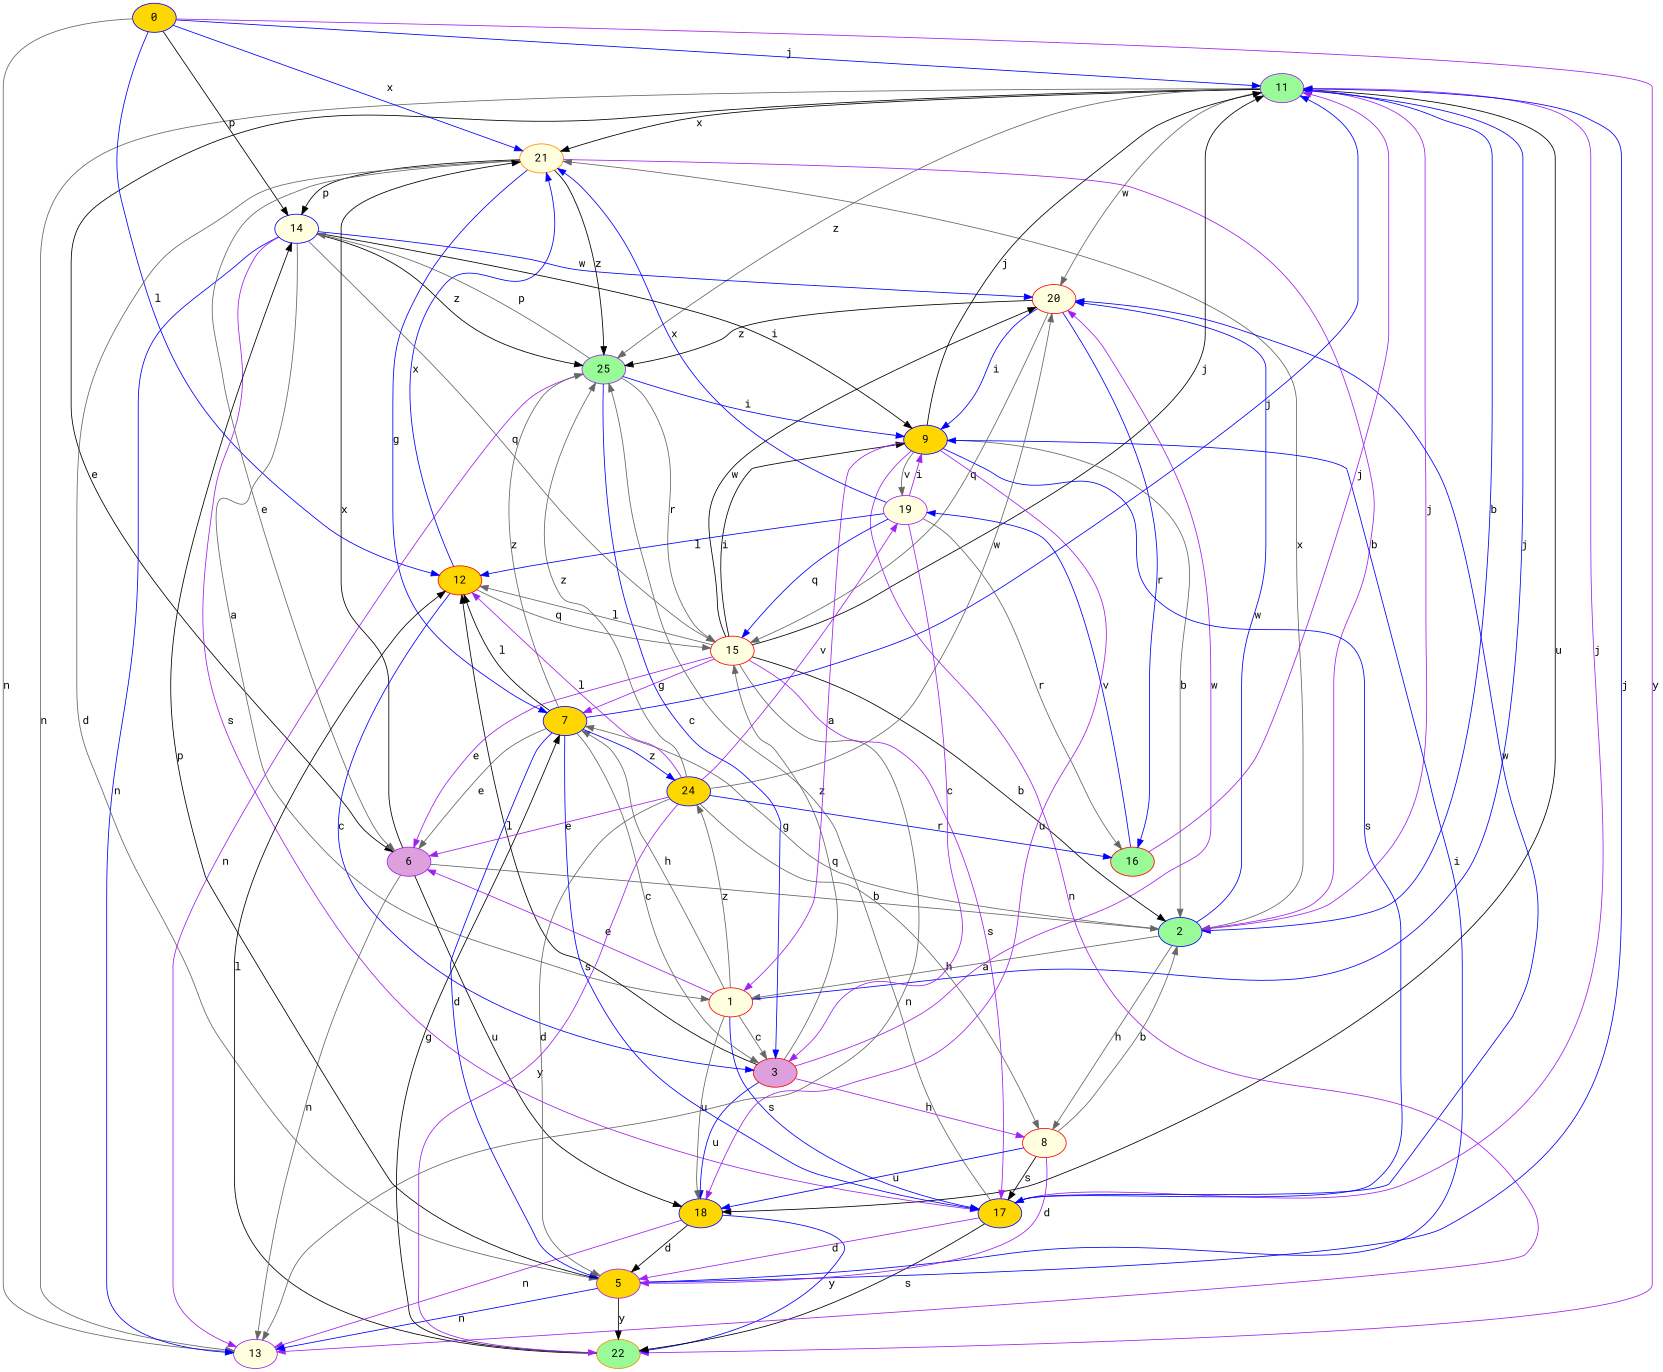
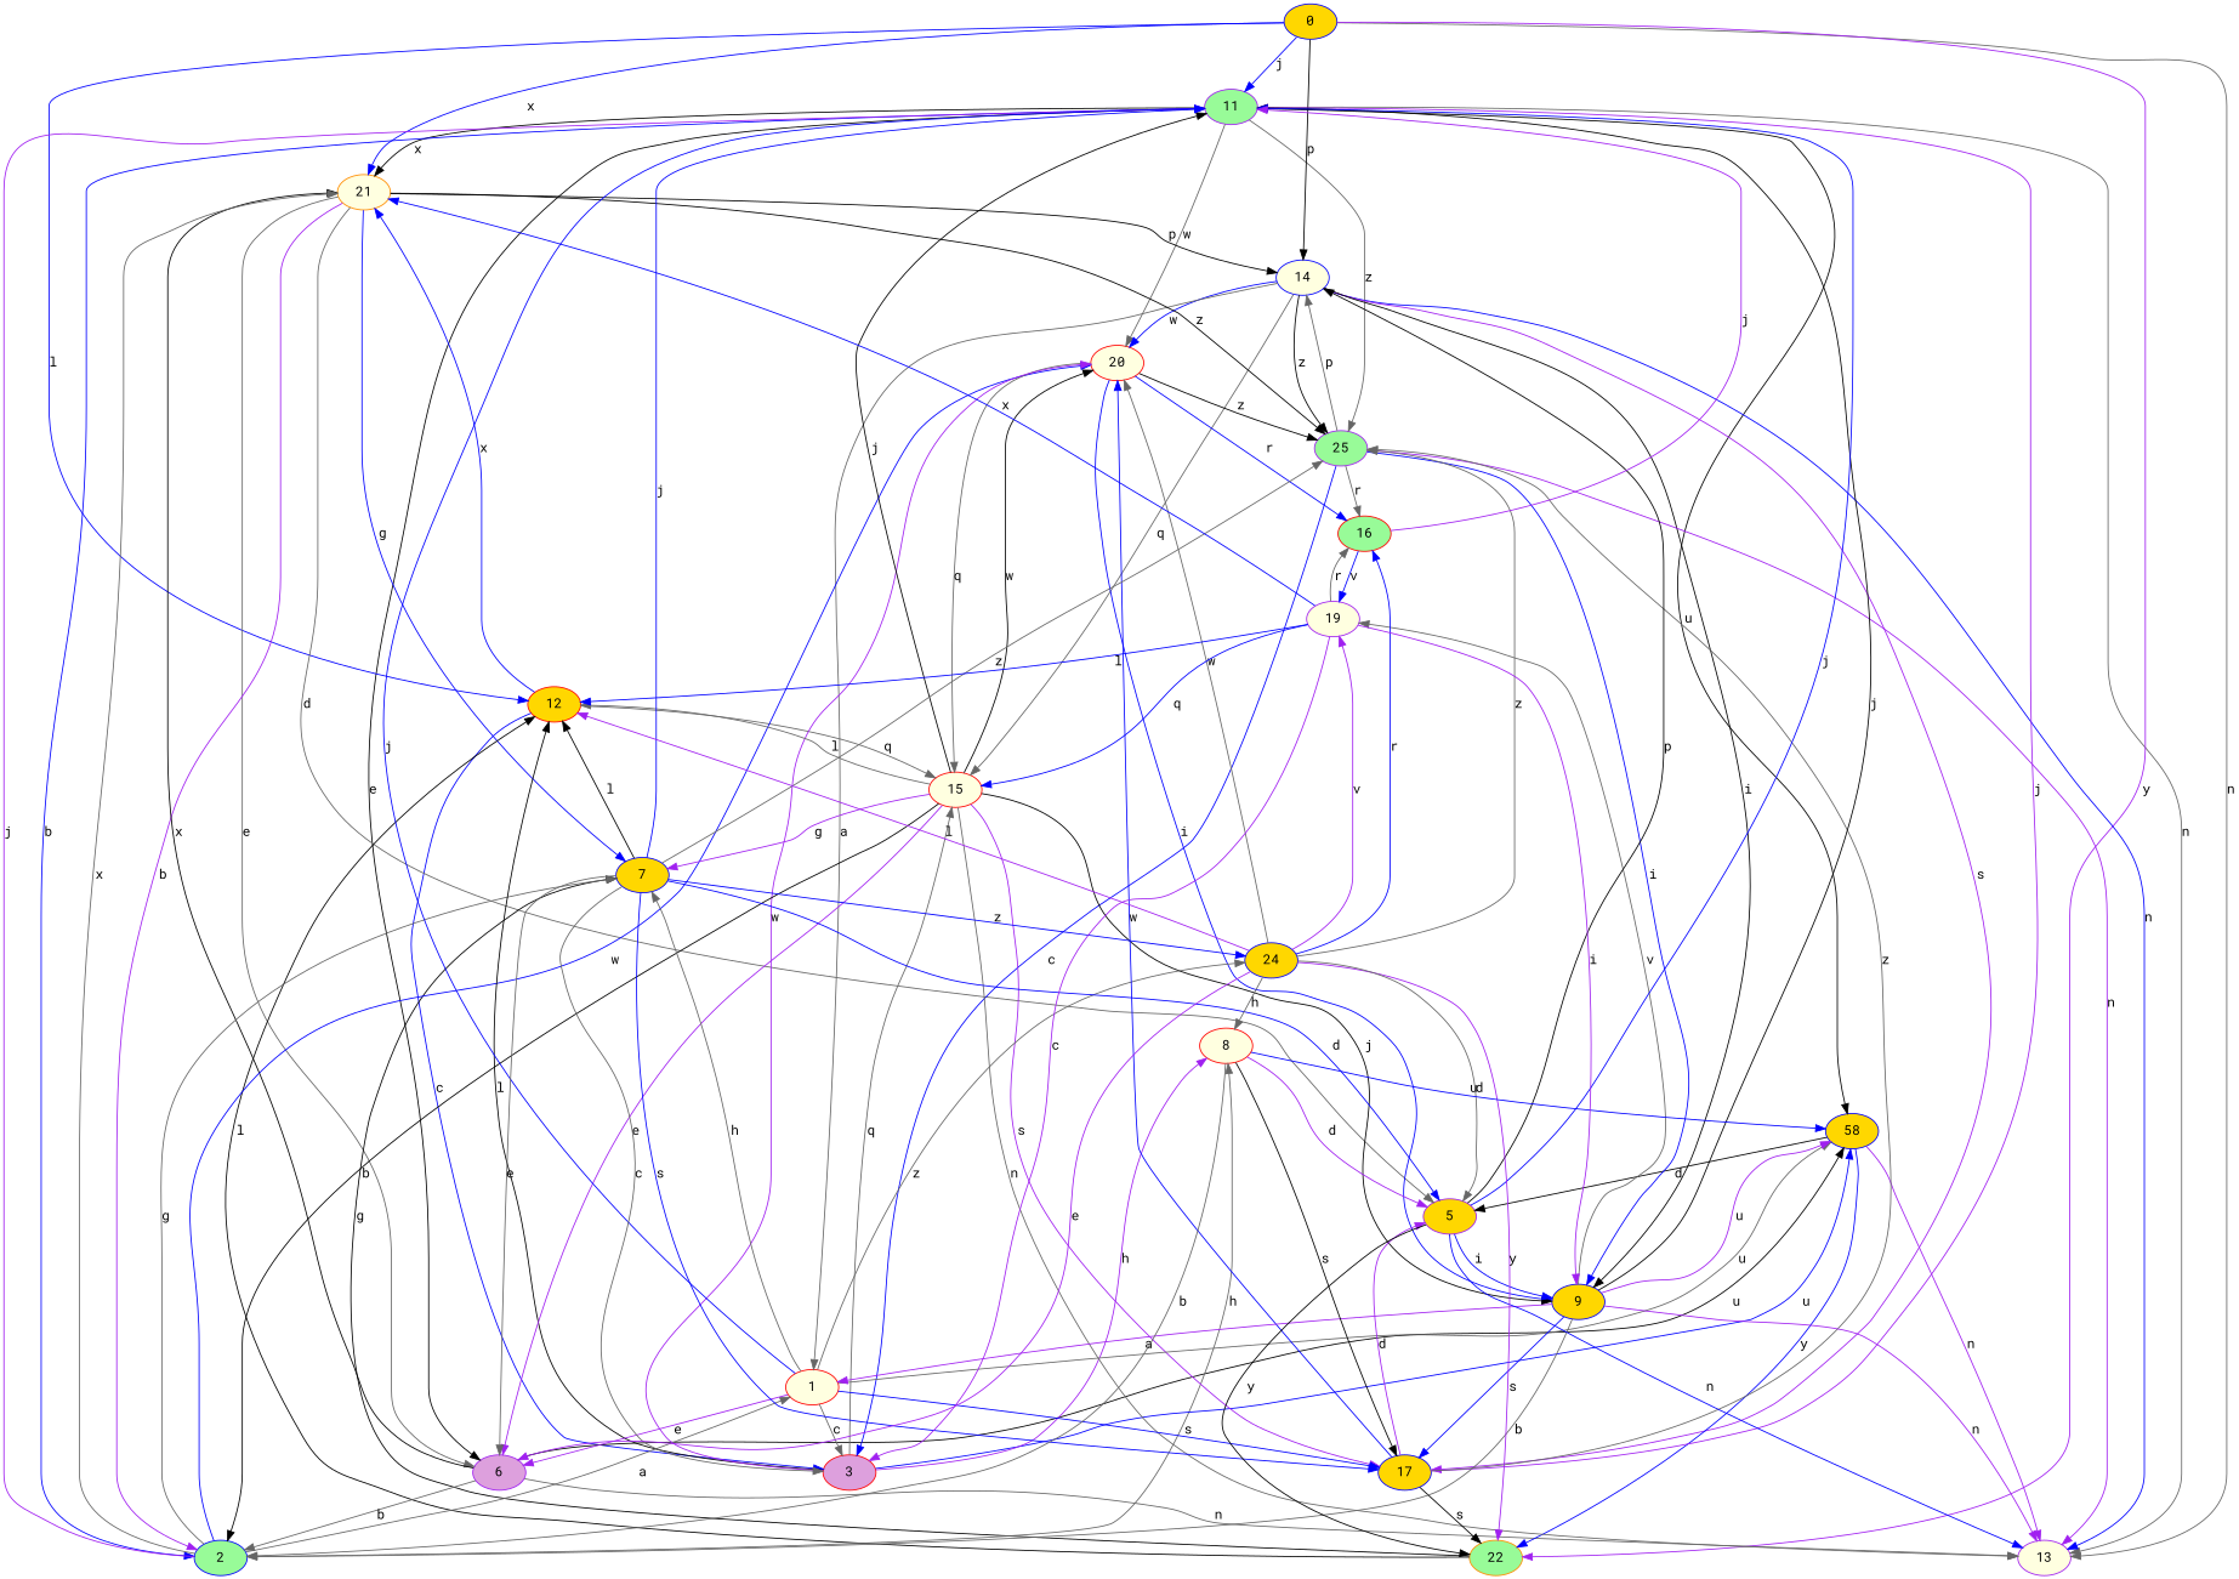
  strict digraph {
    fontname="Roboto Mono"
    node [color=blue fillcolor=gold fontname="Roboto Mono" style=filled]
    edge [color=gray40 fontname="Roboto Mono"]
    11 [color=purple fillcolor=palegreen]
    0
    12 [color=red]
    13 [color=purple fillcolor=lightyellow]
    14 [fillcolor=lightyellow]
    21 [color=darkorange fillcolor=lightyellow]
    22 [color=darkorange fillcolor=palegreen]
    6 [color=purple fillcolor=plum]
-   18
+   18 [label=58]
    2 [fillcolor=palegreen]
    20 [color=red fillcolor=lightyellow]
    25 [color=purple fillcolor=palegreen]
    3 [color=red fillcolor=plum]
    15 [color=red fillcolor=lightyellow]
    1 [color=red fillcolor=lightyellow]
    17
    9
    7
    5 [color=purple]
    24
    8 [color=red fillcolor=lightyellow]
    19 [color=purple fillcolor=lightyellow]
    16 [color=red fillcolor=palegreen]
    11 -> 13 [label=n]
    11 -> 21 [color=black label=x]
    11 -> 6 [color=black label=e]
    11 -> 18 [color=black label=u]
    11 -> 2 [color=blue label=b]
    11 -> 20 [label=w]
    11 -> 25 [label=z]
    0 -> 11 [color=blue label=j]
    0 -> 12 [color=blue label=l]
    0 -> 13 [label=n]
    0 -> 14 [color=black label=p]
    0 -> 21 [color=blue label=x]
    0 -> 22 [color=purple label=y]
    12 -> 21 [color=blue label=x]
    12 -> 3 [color=blue label=c]
    12 -> 15 [label=q]
    14 -> 13 [color=blue label=n]
    14 -> 20 [color=blue label=w]
    14 -> 25 [color=black label=z]
    14 -> 15 [label=q]
    14 -> 1 [label=a]
    14 -> 17 [color=purple label=s]
    14 -> 9 [color=black label=i]
    21 -> 14 [color=black label=p]
    21 -> 6 [label=e]
    21 -> 2 [color=purple label=b]
    21 -> 25 [color=black label=z]
    21 -> 7 [color=blue label=g]
    21 -> 5 [label=d]
    22 -> 12 [color=black label=l]
    22 -> 7 [color=black label=g]
    6 -> 13 [label=n]
    6 -> 21 [color=black label=x]
    6 -> 18 [color=black label=u]
    6 -> 2 [label=b]
    18 -> 13 [color=purple label=n]
    18 -> 22 [color=blue label=y]
    18 -> 5 [color=black label=d]
    2 -> 11 [color=purple label=j]
    2 -> 21 [label=x]
    2 -> 20 [color=blue label=w]
    2 -> 1 [label=a]
    2 -> 7 [label=g]
    2 -> 8 [label=h]
    20 -> 25 [color=black label=z]
    20 -> 15 [label=q]
    20 -> 9 [color=blue label=i]
    20 -> 16 [color=blue label=r]
    25 -> 13 [color=purple label=n]
    25 -> 14 [label=p]
    25 -> 3 [color=blue label=c]
    25 -> 9 [color=blue label=i]
-   25 -> 15 [label=r]
+   25 -> 16 [label=r]
    3 -> 12 [color=black label=l]
    3 -> 18 [color=blue label=u]
    3 -> 20 [color=purple label=w]
    3 -> 15 [label=q]
    3 -> 8 [color=purple label=h]
    15 -> 11 [color=black label=j]
    15 -> 12 [label=l]
    15 -> 13 [label=n]
    15 -> 6 [color=purple label=e]
    15 -> 2 [color=black label=b]
    15 -> 20 [color=black label=w]
    15 -> 17 [color=purple label=s]
-   15 -> 9 [color=black label=i]
+   15 -> 9 [color=black label=j]
    15 -> 7 [color=purple label=g]
    1 -> 11 [color=blue label=j]
    1 -> 6 [color=purple label=e]
    1 -> 18 [label=u]
    1 -> 3 [label=c]
    1 -> 17 [color=blue label=s]
    1 -> 7 [label=h]
    1 -> 24 [label=z]
    17 -> 11 [color=purple label=j]
    17 -> 22 [color=black label=s]
    17 -> 20 [color=blue label=w]
    17 -> 25 [label=z]
    17 -> 5 [color=purple label=d]
    9 -> 11 [color=black label=j]
    9 -> 13 [color=purple label=n]
    9 -> 18 [color=purple label=u]
    9 -> 2 [label=b]
    9 -> 1 [color=purple label=a]
    9 -> 17 [color=blue label=s]
    9 -> 19 [label=v]
    7 -> 11 [color=blue label=j]
    7 -> 12 [color=black label=l]
    7 -> 6 [label=e]
    7 -> 25 [label=z]
    7 -> 3 [label=c]
    7 -> 17 [color=blue label=s]
    7 -> 5 [color=blue label=d]
    7 -> 24 [color=blue label=z]
    5 -> 11 [color=blue label=j]
    5 -> 13 [color=blue label=n]
    5 -> 14 [color=black label=p]
    5 -> 22 [color=black label=y]
    5 -> 9 [color=blue label=i]
    24 -> 12 [color=purple label=l]
    24 -> 22 [color=purple label=y]
    24 -> 6 [color=purple label=e]
    24 -> 20 [label=w]
    24 -> 25 [label=z]
    24 -> 5 [label=d]
    24 -> 8 [label=h]
    24 -> 19 [color=purple label=v]
    24 -> 16 [color=blue label=r]
    8 -> 18 [color=blue label=u]
    8 -> 2 [label=b]
    8 -> 17 [color=black label=s]
    8 -> 5 [color=purple label=d]
    19 -> 12 [color=blue label=l]
    19 -> 21 [color=blue label=x]
    19 -> 3 [color=purple label=c]
    19 -> 15 [color=blue label=q]
    19 -> 9 [color=purple label=i]
    19 -> 16 [label=r]
    16 -> 11 [color=purple label=j]
    16 -> 19 [color=blue label=v]
  }
